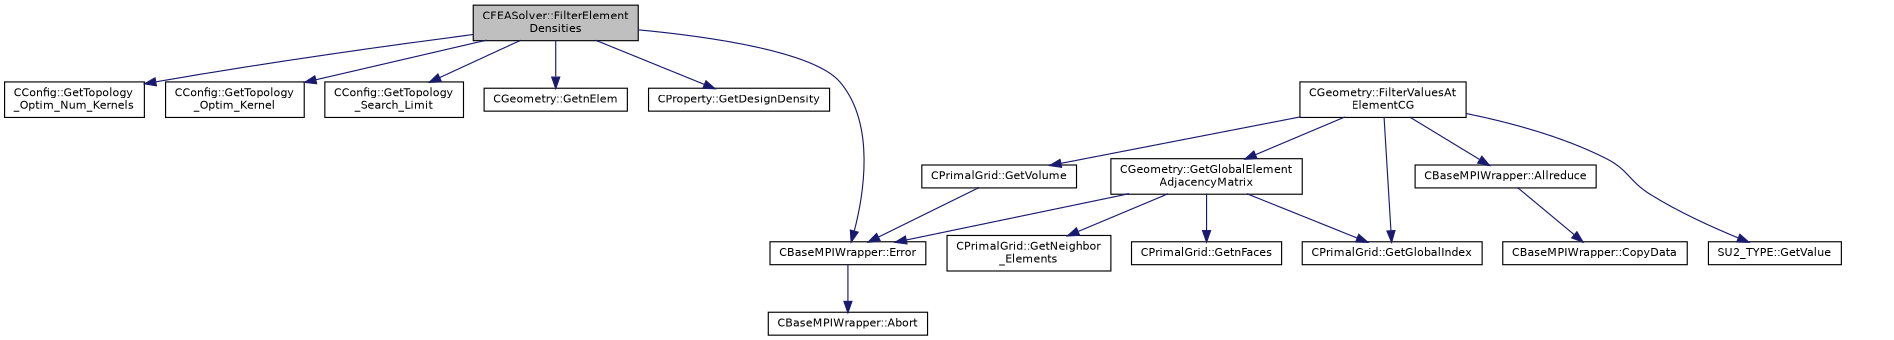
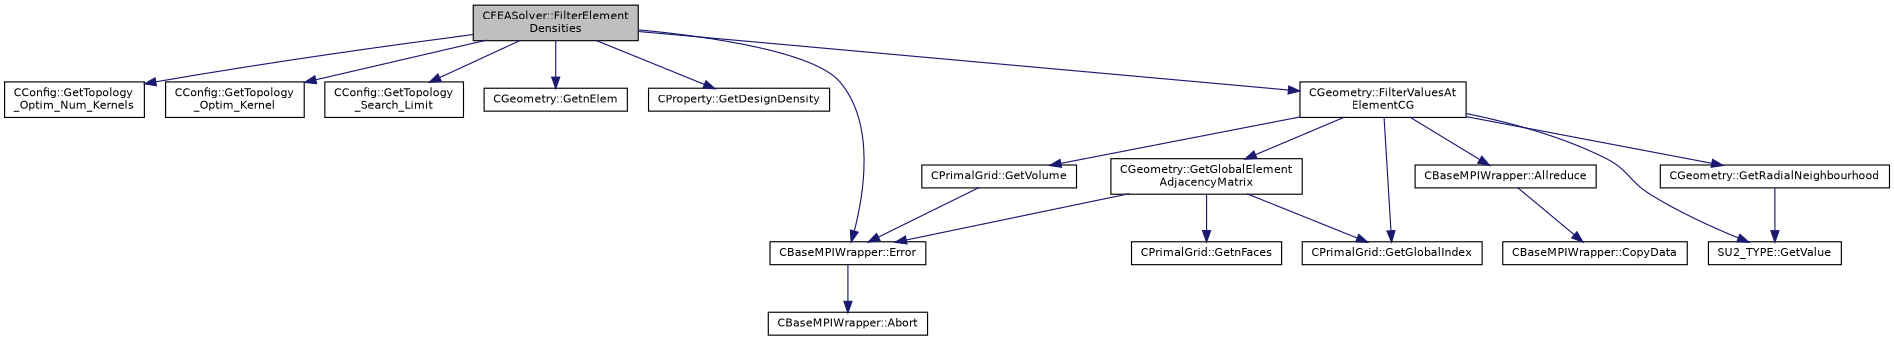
  digraph {
    rankdir=TB
    node [color=black fillcolor=white fontname=Helvetica fontsize=10 shape=record style=filled]
    edge [color=midnightblue fontname=Helvetica fontsize=10 labelfontname=Helvetica labelfontsize=10 style=solid]
    n1 [fillcolor=grey75 fontcolor=black height=0.2 label="CFEASolver::FilterElement\lDensities" width=0.4]
    n2 [height=0.2 label="CConfig::GetTopology\l_Optim_Num_Kernels" width=0.4]
    n3 [height=0.2 label="CConfig::GetTopology\l_Optim_Kernel" width=0.4]
    n4 [height=0.2 label="CConfig::GetTopology\l_Search_Limit" width=0.4]
    n5 [height=0.2 label="CGeometry::GetnElem" width=0.4]
    n6 [height=0.2 label="CProperty::GetDesignDensity" width=0.4]
    n7 [height=0.2 label="CGeometry::FilterValuesAt\lElementCG" width=0.4]
    n8 [height=0.2 label="CBaseMPIWrapper::Error" width=0.4]
    n9 [height=0.2 label="CGeometry::GetGlobalElement\lAdjacencyMatrix" width=0.4]
    n10 [height=0.2 label="CPrimalGrid::GetGlobalIndex" width=0.4]
    n11 [height=0.2 label="CPrimalGrid::GetVolume" width=0.4]
    n12 [height=0.2 label="CBaseMPIWrapper::Allreduce" width=0.4]
+   n13 [height=0.2 label="CGeometry::GetRadialNeighbourhood" width=0.4]
    n14 [height=0.2 label="SU2_TYPE::GetValue" width=0.4]
    n15 [height=0.2 label="CBaseMPIWrapper::Abort" width=0.4]
    n16 [height=0.2 label="CPrimalGrid::GetnFaces" width=0.4]
-   n17 [height=0.2 label="CPrimalGrid::GetNeighbor\l_Elements" width=0.4]
    n18 [height=0.2 label="CBaseMPIWrapper::CopyData" width=0.4]
    n1 -> n2
    n1 -> n3
    n1 -> n4
    n1 -> n5
    n1 -> n6
+   n1 -> n7
    n1 -> n8
    n7 -> n9
    n7 -> n10
    n7 -> n11
    n7 -> n12
+   n7 -> n13
    n7 -> n14
    n8 -> n15
    n9 -> n8
    n9 -> n10
    n9 -> n16
-   n9 -> n17
    n11 -> n8
    n12 -> n18
+   n13 -> n14
  }
